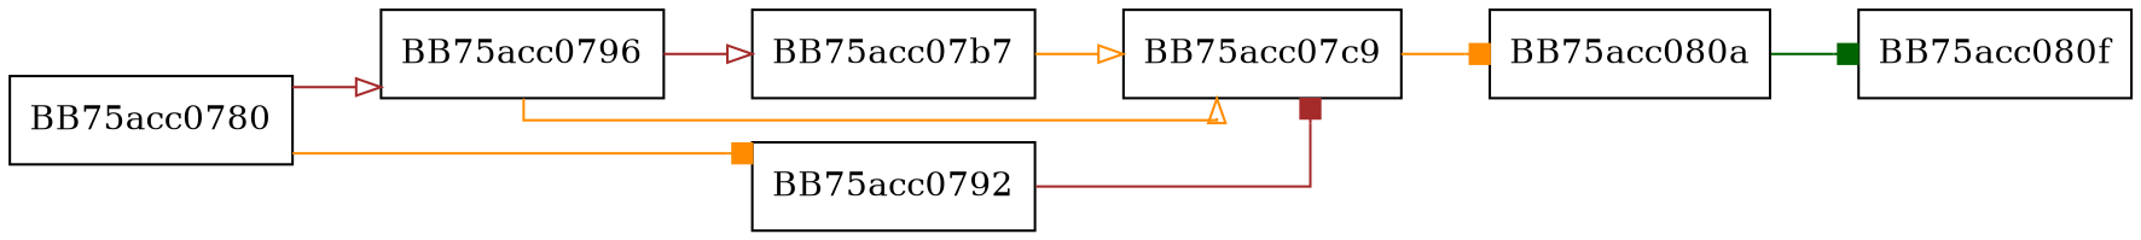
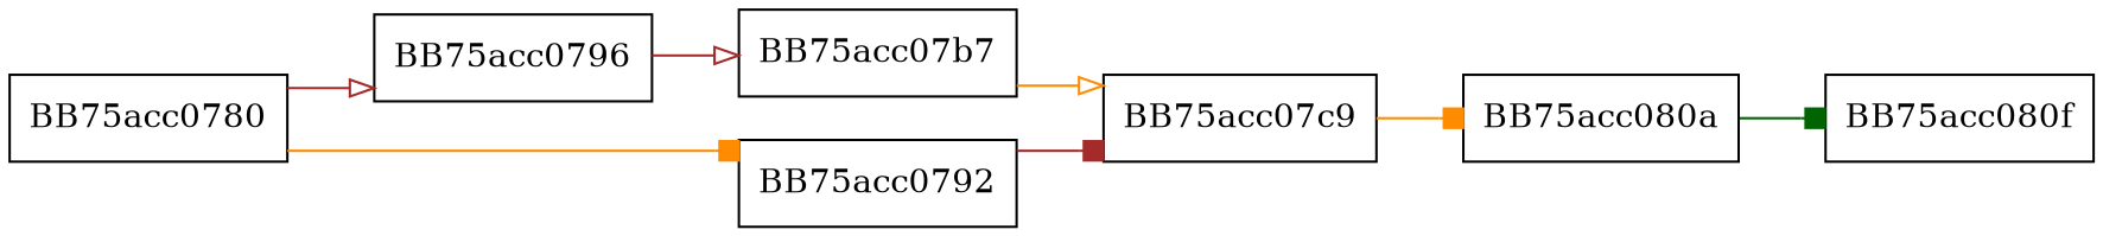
  digraph {
    rankdir=LR
    splines=ortho
    node [shape=box]
    edge [arrowhead=onormal color=darkorange]
    BB75acc0780
    BB75acc0796
    BB75acc0792
    BB75acc07c9
    BB75acc07b7
    BB75acc080a
    BB75acc080f
    BB75acc0780 -> BB75acc0796 [color=brown]
    BB75acc0780 -> BB75acc0792 [arrowhead=box]
-   BB75acc0796 -> BB75acc07c9
    BB75acc0796 -> BB75acc07b7 [color=brown]
    BB75acc0792 -> BB75acc07c9 [arrowhead=box color=brown]
    BB75acc07c9 -> BB75acc080a [arrowhead=box]
    BB75acc07b7 -> BB75acc07c9
    BB75acc080a -> BB75acc080f [arrowhead=box color=darkgreen]
  }
